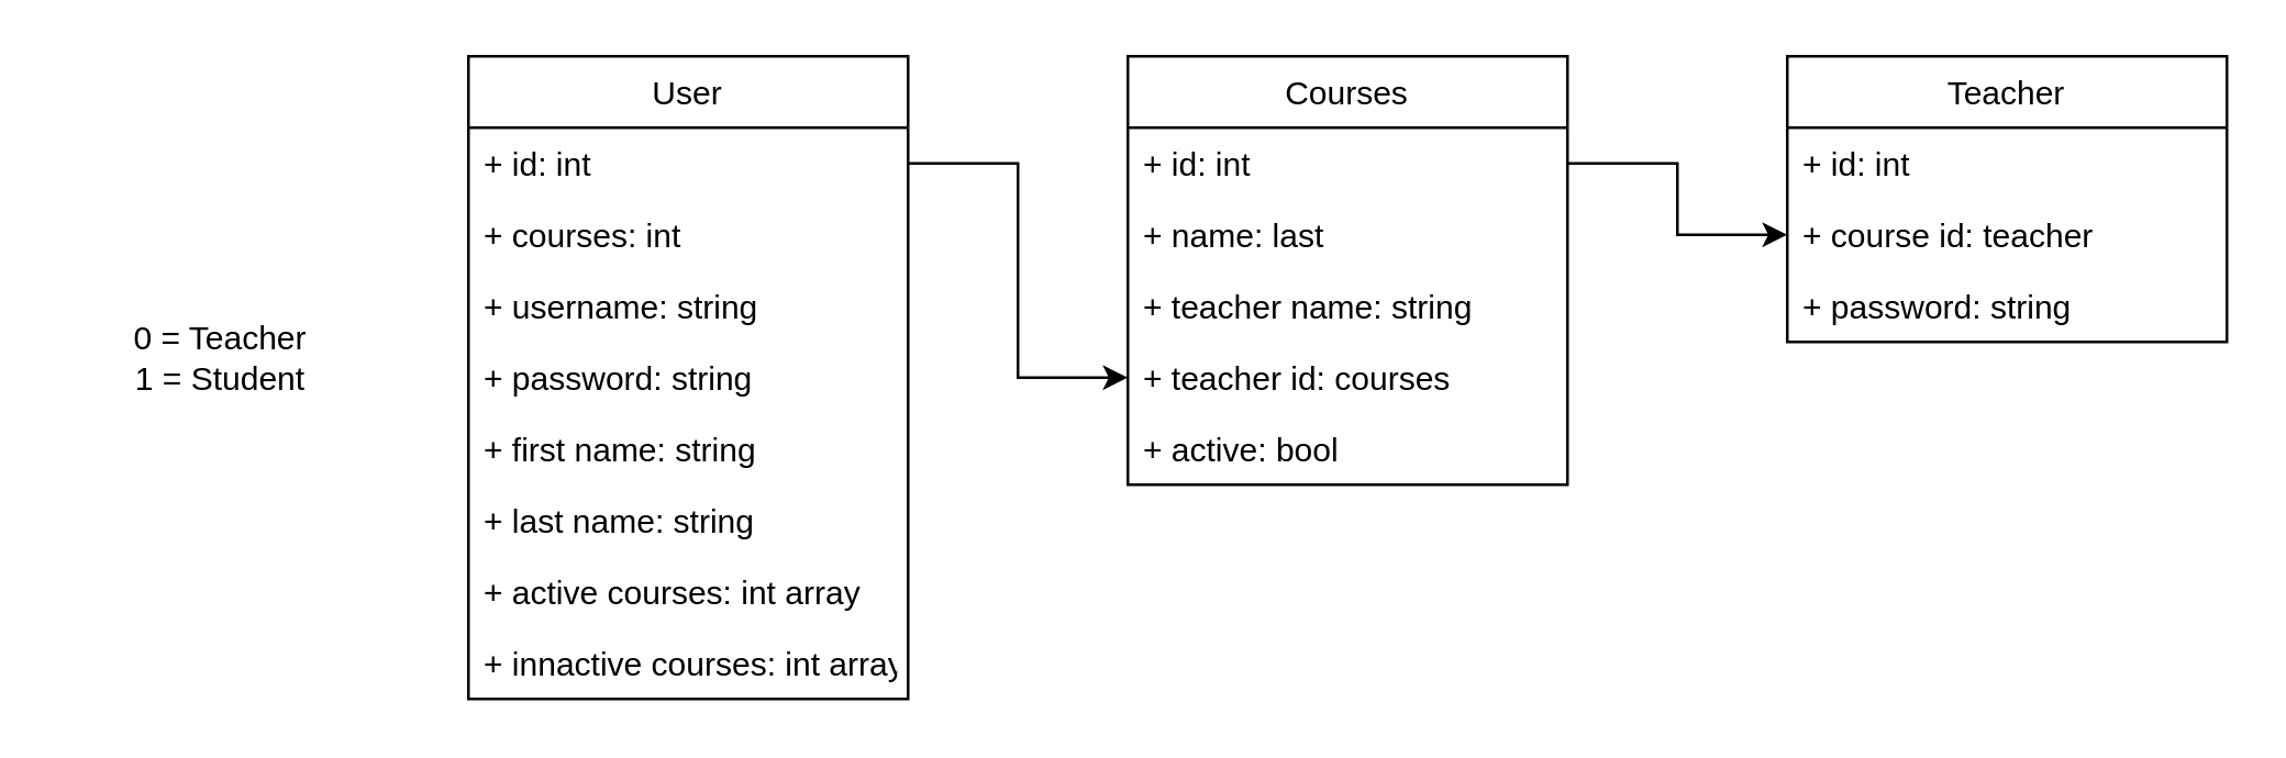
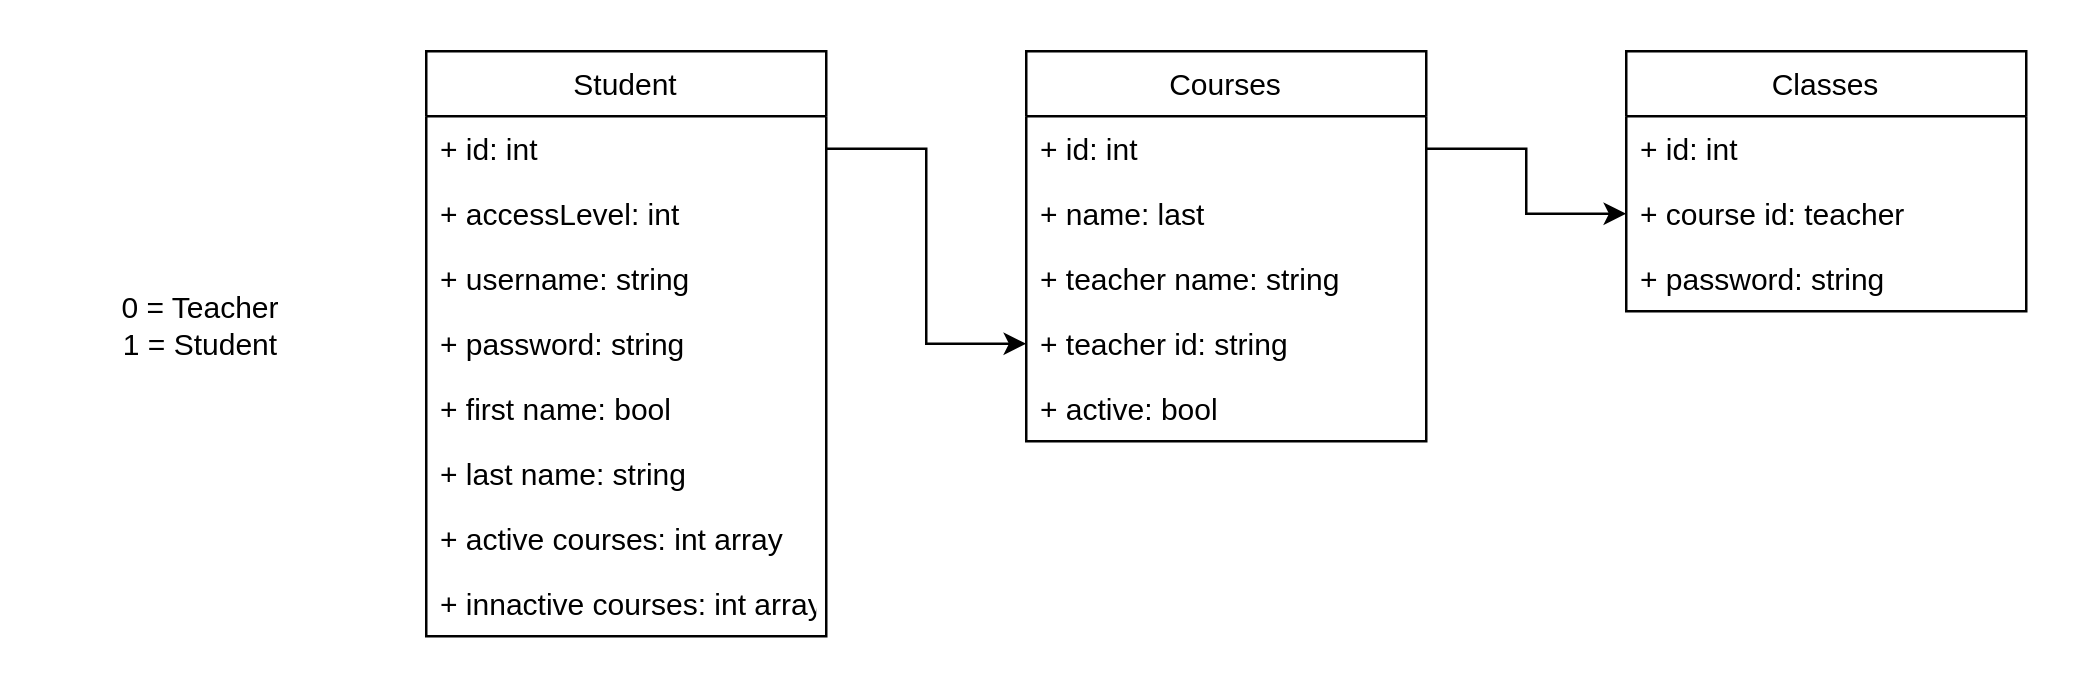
  <mxCell id="0" />
  <mxCell id="1" parent="0" />
- <mxCell id="2" value="User" style="swimlane;fontStyle=0;childLayout=stackLayout;horizontal=1;startSize=26;fillColor=none;horizontalStack=0;resizeParent=1;resizeParentMax=0;resizeLast=0;collapsible=1;marginBottom=0;" parent="1" vertex="1"><mxGeometry x="170" y="20" width="160" height="234" as="geometry" /></mxCell>
+ <mxCell id="2" value="Student" style="swimlane;fontStyle=0;childLayout=stackLayout;horizontal=1;startSize=26;fillColor=none;horizontalStack=0;resizeParent=1;resizeParentMax=0;resizeLast=0;collapsible=1;marginBottom=0;" parent="1" vertex="1"><mxGeometry x="170" y="20" width="160" height="234" as="geometry" /></mxCell>
  <mxCell id="3" value="+ id: int" style="text;strokeColor=none;fillColor=none;align=left;verticalAlign=top;spacingLeft=4;spacingRight=4;overflow=hidden;rotatable=0;points=[[0,0.5],[1,0.5]];portConstraint=eastwest;" parent="2" vertex="1"><mxGeometry y="26" width="160" height="26" as="geometry" /></mxCell>
- <mxCell id="4" value="+ courses: int" style="text;strokeColor=none;fillColor=none;align=left;verticalAlign=top;spacingLeft=4;spacingRight=4;overflow=hidden;rotatable=0;points=[[0,0.5],[1,0.5]];portConstraint=eastwest;" parent="2" vertex="1"><mxGeometry y="52" width="160" height="26" as="geometry" /></mxCell>
+ <mxCell id="4" value="+ accessLevel: int" style="text;strokeColor=none;fillColor=none;align=left;verticalAlign=top;spacingLeft=4;spacingRight=4;overflow=hidden;rotatable=0;points=[[0,0.5],[1,0.5]];portConstraint=eastwest;" parent="2" vertex="1"><mxGeometry y="52" width="160" height="26" as="geometry" /></mxCell>
  <mxCell id="5" value="+ username: string&#10;" style="text;strokeColor=none;fillColor=none;align=left;verticalAlign=top;spacingLeft=4;spacingRight=4;overflow=hidden;rotatable=0;points=[[0,0.5],[1,0.5]];portConstraint=eastwest;" parent="2" vertex="1"><mxGeometry y="78" width="160" height="26" as="geometry" /></mxCell>
  <mxCell id="6" value="+ password: string&#10;" style="text;strokeColor=none;fillColor=none;align=left;verticalAlign=top;spacingLeft=4;spacingRight=4;overflow=hidden;rotatable=0;points=[[0,0.5],[1,0.5]];portConstraint=eastwest;" parent="2" vertex="1"><mxGeometry y="104" width="160" height="26" as="geometry" /></mxCell>
- <mxCell id="7" value="+ first name: string&#10;" style="text;strokeColor=none;fillColor=none;align=left;verticalAlign=top;spacingLeft=4;spacingRight=4;overflow=hidden;rotatable=0;points=[[0,0.5],[1,0.5]];portConstraint=eastwest;" parent="2" vertex="1"><mxGeometry y="130" width="160" height="26" as="geometry" /></mxCell>
+ <mxCell id="7" value="+ first name: bool&#10;" style="text;strokeColor=none;fillColor=none;align=left;verticalAlign=top;spacingLeft=4;spacingRight=4;overflow=hidden;rotatable=0;points=[[0,0.5],[1,0.5]];portConstraint=eastwest;" parent="2" vertex="1"><mxGeometry y="130" width="160" height="26" as="geometry" /></mxCell>
  <mxCell id="8" value="+ last name: string&#10;" style="text;strokeColor=none;fillColor=none;align=left;verticalAlign=top;spacingLeft=4;spacingRight=4;overflow=hidden;rotatable=0;points=[[0,0.5],[1,0.5]];portConstraint=eastwest;" parent="2" vertex="1"><mxGeometry y="156" width="160" height="26" as="geometry" /></mxCell>
  <mxCell id="9" value="+ active courses: int array&#10;" style="text;strokeColor=none;fillColor=none;align=left;verticalAlign=top;spacingLeft=4;spacingRight=4;overflow=hidden;rotatable=0;points=[[0,0.5],[1,0.5]];portConstraint=eastwest;" parent="2" vertex="1"><mxGeometry y="182" width="160" height="26" as="geometry" /></mxCell>
  <mxCell id="10" value="+ innactive courses: int array&#10;" style="text;strokeColor=none;fillColor=none;align=left;verticalAlign=top;spacingLeft=4;spacingRight=4;overflow=hidden;rotatable=0;points=[[0,0.5],[1,0.5]];portConstraint=eastwest;" parent="2" vertex="1"><mxGeometry y="208" width="160" height="26" as="geometry" /></mxCell>
  <mxCell id="11" value="Courses" style="swimlane;fontStyle=0;childLayout=stackLayout;horizontal=1;startSize=26;fillColor=none;horizontalStack=0;resizeParent=1;resizeParentMax=0;resizeLast=0;collapsible=1;marginBottom=0;" parent="1" vertex="1"><mxGeometry x="410" y="20" width="160" height="156" as="geometry" /></mxCell>
  <mxCell id="12" value="+ id: int" style="text;strokeColor=none;fillColor=none;align=left;verticalAlign=top;spacingLeft=4;spacingRight=4;overflow=hidden;rotatable=0;points=[[0,0.5],[1,0.5]];portConstraint=eastwest;" parent="11" vertex="1"><mxGeometry y="26" width="160" height="26" as="geometry" /></mxCell>
  <mxCell id="13" value="+ name: last" style="text;strokeColor=none;fillColor=none;align=left;verticalAlign=top;spacingLeft=4;spacingRight=4;overflow=hidden;rotatable=0;points=[[0,0.5],[1,0.5]];portConstraint=eastwest;" parent="11" vertex="1"><mxGeometry y="52" width="160" height="26" as="geometry" /></mxCell>
  <mxCell id="14" value="+ teacher name: string" style="text;strokeColor=none;fillColor=none;align=left;verticalAlign=top;spacingLeft=4;spacingRight=4;overflow=hidden;rotatable=0;points=[[0,0.5],[1,0.5]];portConstraint=eastwest;" parent="11" vertex="1"><mxGeometry y="78" width="160" height="26" as="geometry" /></mxCell>
- <mxCell id="15" value="+ teacher id: courses" style="text;strokeColor=none;fillColor=none;align=left;verticalAlign=top;spacingLeft=4;spacingRight=4;overflow=hidden;rotatable=0;points=[[0,0.5],[1,0.5]];portConstraint=eastwest;" parent="11" vertex="1"><mxGeometry y="104" width="160" height="26" as="geometry" /></mxCell>
+ <mxCell id="15" value="+ teacher id: string" style="text;strokeColor=none;fillColor=none;align=left;verticalAlign=top;spacingLeft=4;spacingRight=4;overflow=hidden;rotatable=0;points=[[0,0.5],[1,0.5]];portConstraint=eastwest;" parent="11" vertex="1"><mxGeometry y="104" width="160" height="26" as="geometry" /></mxCell>
  <mxCell id="16" value="+ active: bool" style="text;strokeColor=none;fillColor=none;align=left;verticalAlign=top;spacingLeft=4;spacingRight=4;overflow=hidden;rotatable=0;points=[[0,0.5],[1,0.5]];portConstraint=eastwest;" parent="11" vertex="1"><mxGeometry y="130" width="160" height="26" as="geometry" /></mxCell>
- <mxCell id="17" value="Teacher" style="swimlane;fontStyle=0;childLayout=stackLayout;horizontal=1;startSize=26;fillColor=none;horizontalStack=0;resizeParent=1;resizeParentMax=0;resizeLast=0;collapsible=1;marginBottom=0;" parent="1" vertex="1"><mxGeometry x="650" y="20" width="160" height="104" as="geometry" /></mxCell>
+ <mxCell id="17" value="Classes" style="swimlane;fontStyle=0;childLayout=stackLayout;horizontal=1;startSize=26;fillColor=none;horizontalStack=0;resizeParent=1;resizeParentMax=0;resizeLast=0;collapsible=1;marginBottom=0;" parent="1" vertex="1"><mxGeometry x="650" y="20" width="160" height="104" as="geometry" /></mxCell>
  <mxCell id="18" value="+ id: int" style="text;strokeColor=none;fillColor=none;align=left;verticalAlign=top;spacingLeft=4;spacingRight=4;overflow=hidden;rotatable=0;points=[[0,0.5],[1,0.5]];portConstraint=eastwest;" parent="17" vertex="1"><mxGeometry y="26" width="160" height="26" as="geometry" /></mxCell>
  <mxCell id="19" value="+ course id: teacher" style="text;strokeColor=none;fillColor=none;align=left;verticalAlign=top;spacingLeft=4;spacingRight=4;overflow=hidden;rotatable=0;points=[[0,0.5],[1,0.5]];portConstraint=eastwest;" parent="17" vertex="1"><mxGeometry y="52" width="160" height="26" as="geometry" /></mxCell>
  <mxCell id="20" value="+ password: string&#10;" style="text;strokeColor=none;fillColor=none;align=left;verticalAlign=top;spacingLeft=4;spacingRight=4;overflow=hidden;rotatable=0;points=[[0,0.5],[1,0.5]];portConstraint=eastwest;" parent="17" vertex="1"><mxGeometry y="78" width="160" height="26" as="geometry" /></mxCell>
  <mxCell id="21" style="edgeStyle=orthogonalEdgeStyle;rounded=0;orthogonalLoop=1;jettySize=auto;html=1;exitX=1;exitY=0.5;exitDx=0;exitDy=0;entryX=0;entryY=0.5;entryDx=0;entryDy=0;" parent="1" source="3" target="15" edge="1"><mxGeometry relative="1" as="geometry" /></mxCell>
  <mxCell id="22" style="edgeStyle=orthogonalEdgeStyle;rounded=0;orthogonalLoop=1;jettySize=auto;html=1;entryX=0;entryY=0.5;entryDx=0;entryDy=0;" parent="1" source="12" target="19" edge="1"><mxGeometry relative="1" as="geometry" /></mxCell>
  <mxCell id="23" value="0 = Teacher&lt;br&gt;1 = Student" style="text;html=1;strokeColor=none;fillColor=none;align=center;verticalAlign=middle;whiteSpace=wrap;rounded=0;" vertex="1" parent="1"><mxGeometry x="20" y="115" width="120" height="30" as="geometry" /></mxCell>
